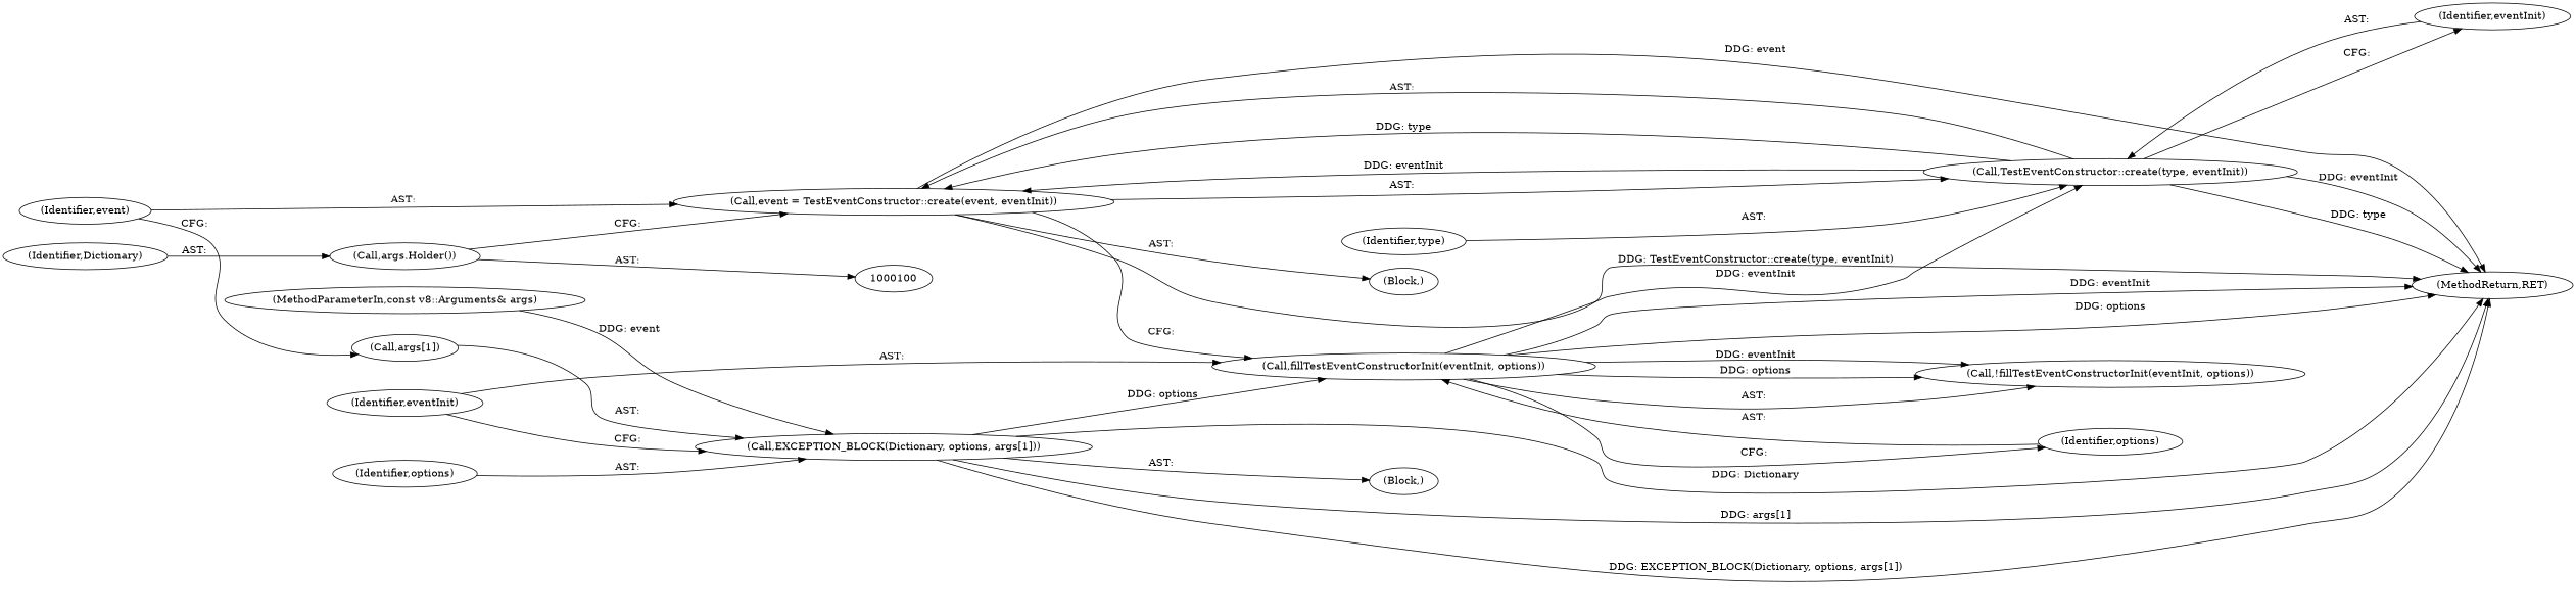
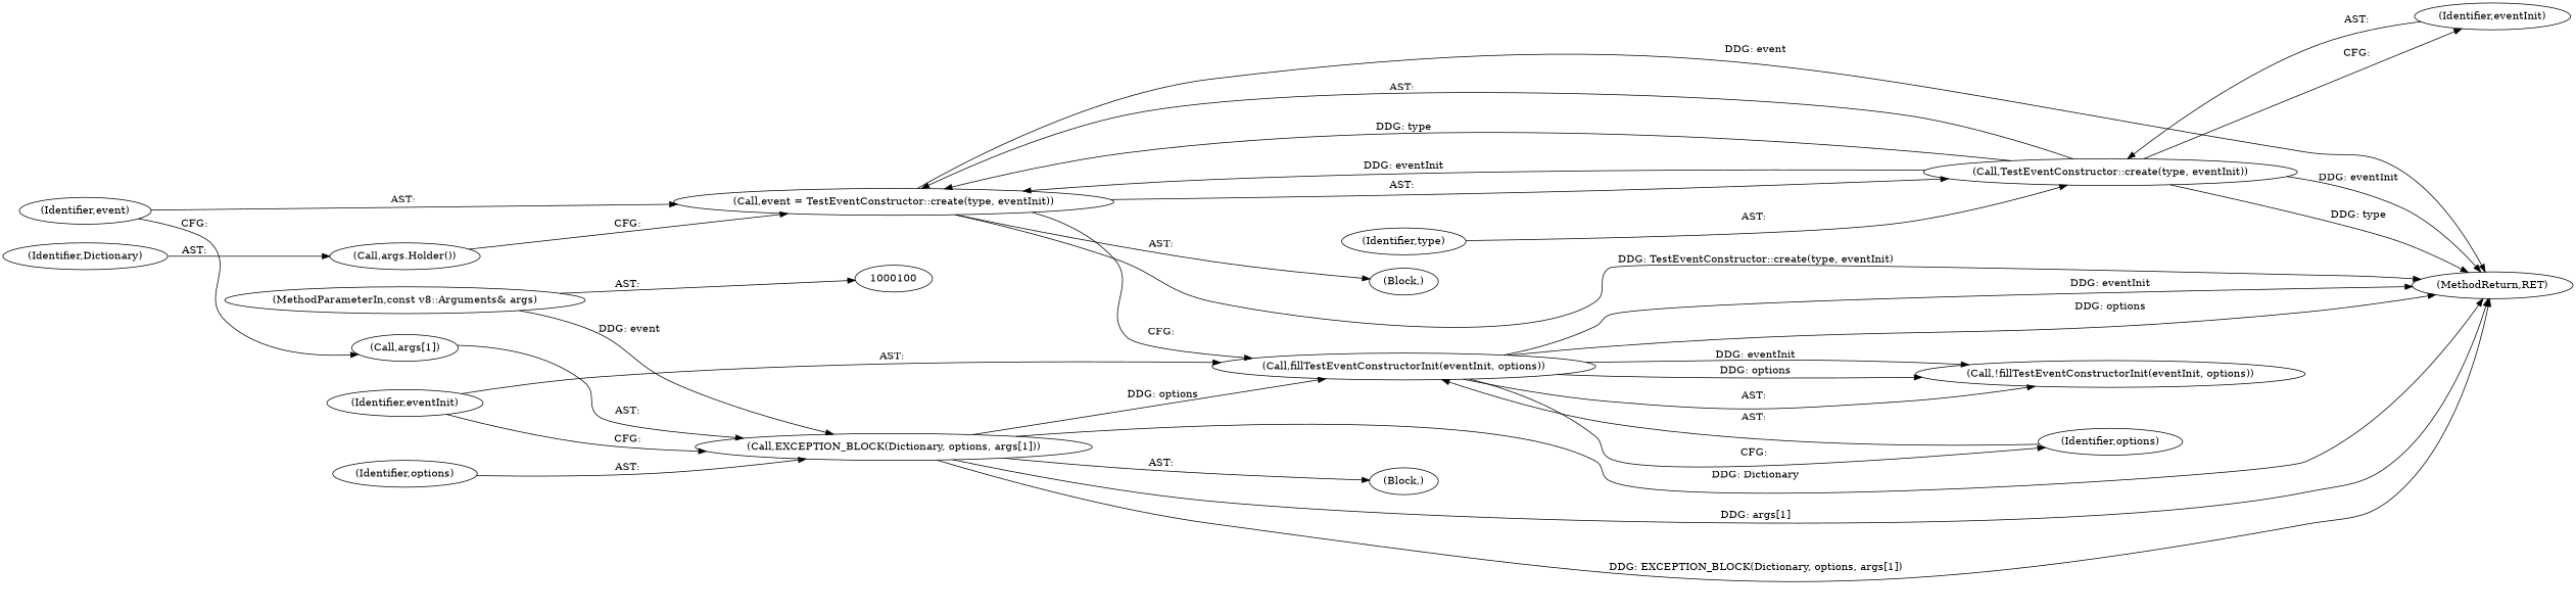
  digraph {
    rankdir=LR
-   n1 [label="(Call,event = TestEventConstructor::create(event, eventInit))"]
+   n1 [label="(Call,event = TestEventConstructor::create(type, eventInit))"]
    n2 [label="(Call,TestEventConstructor::create(type, eventInit))"]
    n3 [label="(Block,)"]
    n4 [label="(MethodReturn,RET)"]
    n5 [label="(Call,fillTestEventConstructorInit(eventInit, options))"]
    n6 [label="(Identifier,eventInit)"]
    n7 [label="(Call,!fillTestEventConstructorInit(eventInit, options))"]
    n8 [label="(Identifier,options)"]
    n9 [label="(Call,EXCEPTION_BLOCK(Dictionary, options, args[1]))"]
    n10 [label="(Block,)"]
    n11 [label="(Call,args[1])"]
    n12 [label="(MethodParameterIn,const v8::Arguments& args)"]
    1000100
    n14 [label="(Identifier,Dictionary)"]
    n15 [label="(Call,args.Holder())"]
    n16 [label="(Identifier,options)"]
    n17 [label="(Identifier,eventInit)"]
    n18 [label="(Identifier,type)"]
    n19 [label="(Identifier,event)"]
    n1 -> n2 [label="AST: "]
    n1 -> n3 [label="AST: "]
    n1 -> n4 [label="DDG: event"]
    n1 -> n4 [label="DDG: TestEventConstructor::create(type, eventInit)"]
    n1 -> n5 [label="CFG: "]
    n2 -> n1 [label="AST: "]
    n2 -> n1 [label="DDG: type"]
    n2 -> n1 [label="DDG: eventInit"]
    n2 -> n4 [label="DDG: type"]
    n2 -> n4 [label="DDG: eventInit"]
    n2 -> n6 [label="CFG: "]
-   n5 -> n2 [label="DDG: eventInit"]
    n5 -> n4 [label="DDG: eventInit"]
    n5 -> n4 [label="DDG: options"]
    n5 -> n7 [label="AST: "]
    n5 -> n7 [label="DDG: eventInit"]
    n5 -> n7 [label="DDG: options"]
    n5 -> n8 [label="CFG: "]
    n6 -> n2 [label="AST: "]
    n8 -> n5 [label="AST: "]
    n9 -> n4 [label="DDG: Dictionary"]
    n9 -> n4 [label="DDG: args[1]"]
    n9 -> n4 [label="DDG: EXCEPTION_BLOCK(Dictionary, options, args[1])"]
    n9 -> n5 [label="DDG: options"]
    n9 -> n10 [label="AST: "]
    n11 -> n9 [label="AST: "]
    n12 -> n9 [label="DDG: event"]
-   n15 -> 1000100 [label="AST: "]
+   n12 -> 1000100 [label="AST: "]
    n14 -> n15 [label="AST: "]
    n15 -> n1 [label="CFG: "]
    n16 -> n9 [label="AST: "]
    n17 -> n5 [label="AST: "]
    n17 -> n9 [label="CFG: "]
    n18 -> n2 [label="AST: "]
    n19 -> n1 [label="AST: "]
    n19 -> n11 [label="CFG: "]
  }
